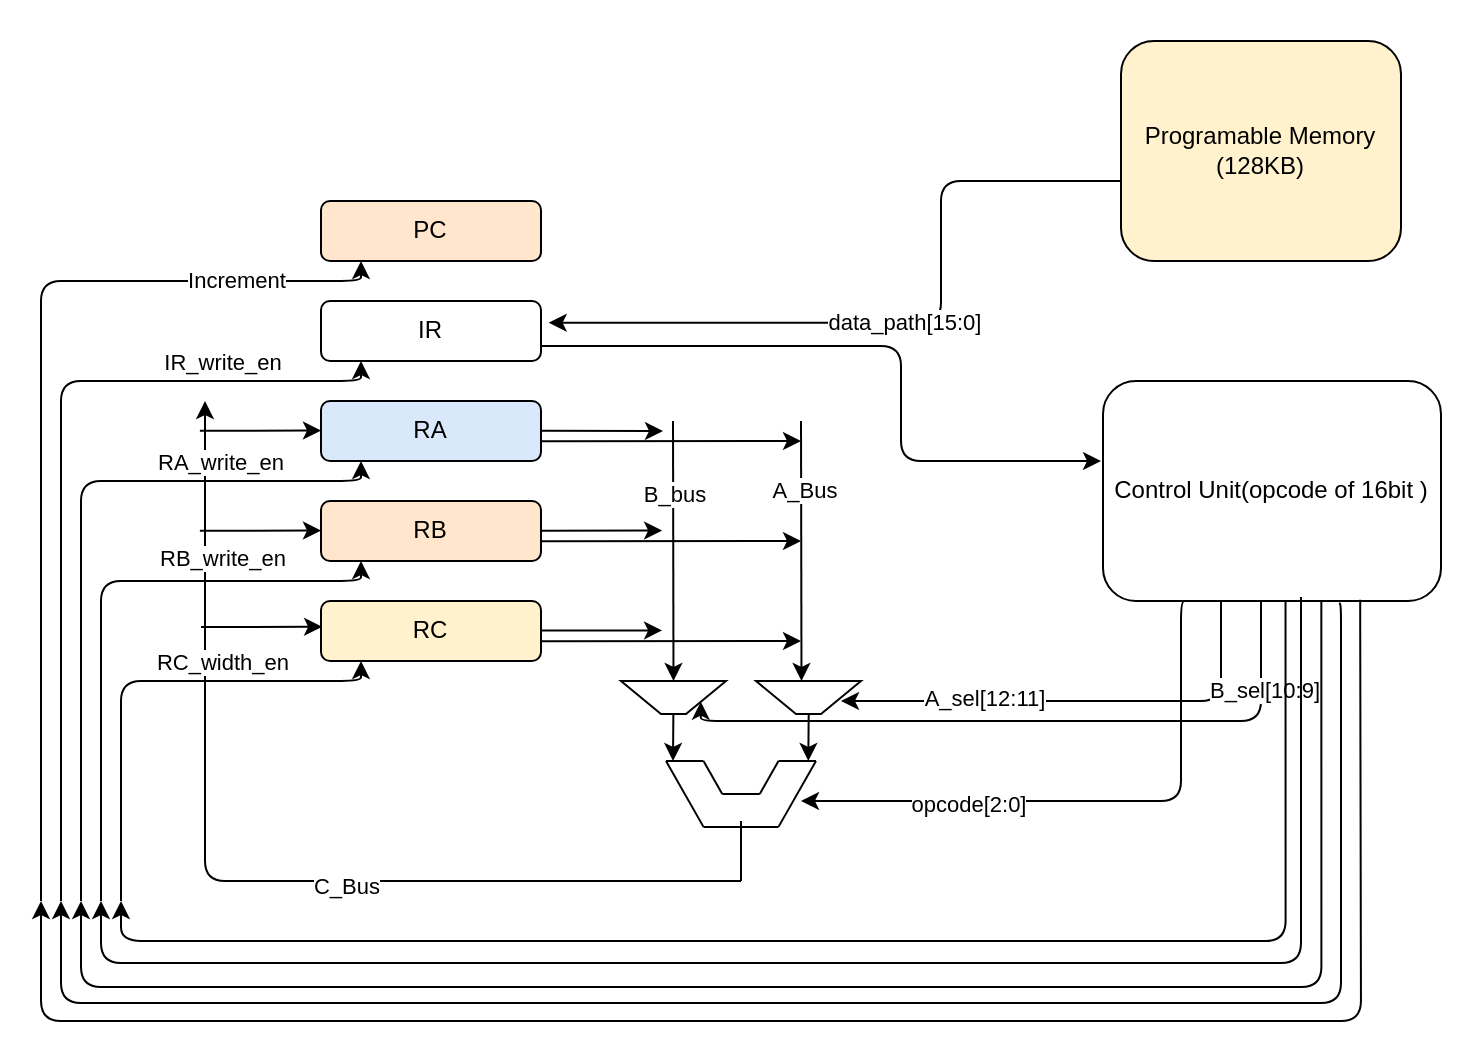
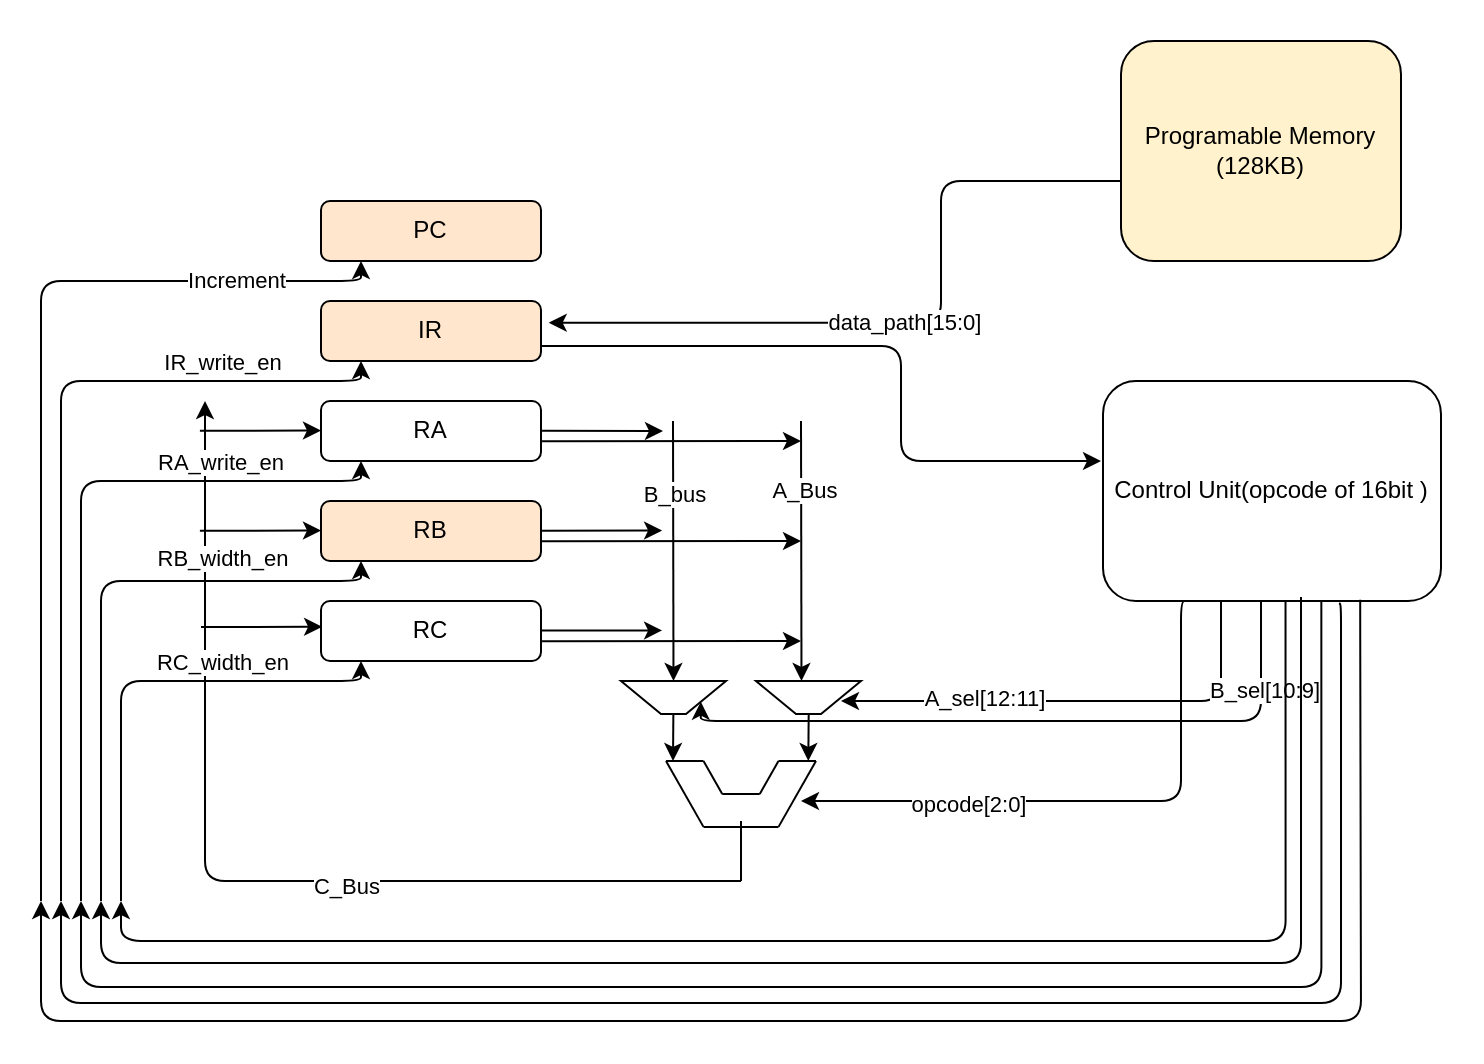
  <mxCell id="0" />
  <mxCell id="1" parent="0" />
  <mxCell id="2" value="PC" style="rounded=1;whiteSpace=wrap;html=1;fillColor=#ffe6cc;" vertex="1" parent="1"><mxGeometry x="160" y="100" width="110" height="30" as="geometry" /></mxCell>
- <mxCell id="3" value="IR" style="rounded=1;whiteSpace=wrap;html=1;" vertex="1" parent="1"><mxGeometry x="160" y="150" width="110" height="30" as="geometry" /></mxCell>
- <mxCell id="4" value="RA" style="rounded=1;whiteSpace=wrap;html=1;fillColor=#dae8fc;" vertex="1" parent="1"><mxGeometry x="160" y="200" width="110" height="30" as="geometry" /></mxCell>
+ <mxCell id="3" value="IR" style="rounded=1;whiteSpace=wrap;html=1;fillColor=#ffe6cc;" vertex="1" parent="1"><mxGeometry x="160" y="150" width="110" height="30" as="geometry" /></mxCell>
+ <mxCell id="4" value="RA" style="rounded=1;whiteSpace=wrap;html=1;" vertex="1" parent="1"><mxGeometry x="160" y="200" width="110" height="30" as="geometry" /></mxCell>
  <mxCell id="5" value="RB" style="rounded=1;whiteSpace=wrap;html=1;fillColor=#ffe6cc;" vertex="1" parent="1"><mxGeometry x="160" y="250" width="110" height="30" as="geometry" /></mxCell>
- <mxCell id="6" value="RC" style="rounded=1;whiteSpace=wrap;html=1;fillColor=#fff2cc;" vertex="1" parent="1"><mxGeometry x="160" y="300" width="110" height="30" as="geometry" /></mxCell>
+ <mxCell id="6" value="RC" style="rounded=1;whiteSpace=wrap;html=1;" vertex="1" parent="1"><mxGeometry x="160" y="300" width="110" height="30" as="geometry" /></mxCell>
  <mxCell id="7" value="" style="group" vertex="1" connectable="0" parent="1"><mxGeometry x="310" y="340" width="120" height="70" as="geometry" /></mxCell>
  <mxCell id="8" value="" style="shape=trapezoid;perimeter=trapezoidPerimeter;whiteSpace=wrap;html=1;fixedSize=1;rotation=-180;" vertex="1" parent="7"><mxGeometry width="52.5" height="16.471" as="geometry" /></mxCell>
  <mxCell id="9" value="" style="shape=trapezoid;perimeter=trapezoidPerimeter;whiteSpace=wrap;html=1;fixedSize=1;rotation=-180;" vertex="1" parent="7"><mxGeometry x="67.5" width="52.5" height="16.471" as="geometry" /></mxCell>
  <mxCell id="10" value="" style="group" vertex="1" connectable="0" parent="7"><mxGeometry x="22.5" y="39.999" width="75" height="32.941" as="geometry" /></mxCell>
  <mxCell id="11" value="" style="endArrow=none;html=1;" edge="1" parent="10"><mxGeometry width="50" height="50" relative="1" as="geometry"><mxPoint x="56.25" y="32.941" as="sourcePoint" /><mxPoint x="75" as="targetPoint" /></mxGeometry></mxCell>
  <mxCell id="12" value="" style="endArrow=none;html=1;" edge="1" parent="10"><mxGeometry width="50" height="50" relative="1" as="geometry"><mxPoint x="56.25" y="32.941" as="sourcePoint" /><mxPoint x="18.75" y="32.941" as="targetPoint" /></mxGeometry></mxCell>
  <mxCell id="13" value="" style="endArrow=none;html=1;" edge="1" parent="10"><mxGeometry width="50" height="50" relative="1" as="geometry"><mxPoint x="18.75" y="32.941" as="sourcePoint" /><mxPoint as="targetPoint" /></mxGeometry></mxCell>
  <mxCell id="14" value="" style="endArrow=none;html=1;" edge="1" parent="10"><mxGeometry width="50" height="50" relative="1" as="geometry"><mxPoint x="56.25" as="sourcePoint" /><mxPoint x="75" as="targetPoint" /></mxGeometry></mxCell>
  <mxCell id="15" value="" style="endArrow=none;html=1;" edge="1" parent="10"><mxGeometry width="50" height="50" relative="1" as="geometry"><mxPoint as="sourcePoint" /><mxPoint x="18.75" as="targetPoint" /></mxGeometry></mxCell>
  <mxCell id="16" value="" style="endArrow=none;html=1;" edge="1" parent="10"><mxGeometry width="50" height="50" relative="1" as="geometry"><mxPoint x="18.75" as="sourcePoint" /><mxPoint x="28.125" y="16.471" as="targetPoint" /></mxGeometry></mxCell>
  <mxCell id="17" value="" style="endArrow=none;html=1;" edge="1" parent="10"><mxGeometry width="50" height="50" relative="1" as="geometry"><mxPoint x="46.875" y="16.471" as="sourcePoint" /><mxPoint x="56.25" as="targetPoint" /></mxGeometry></mxCell>
  <mxCell id="18" value="" style="endArrow=none;html=1;" edge="1" parent="10"><mxGeometry width="50" height="50" relative="1" as="geometry"><mxPoint x="28.125" y="16.471" as="sourcePoint" /><mxPoint x="46.875" y="16.471" as="targetPoint" /></mxGeometry></mxCell>
  <mxCell id="19" value="" style="endArrow=classic;html=1;" edge="1" parent="7"><mxGeometry width="50" height="50" relative="1" as="geometry"><mxPoint x="26.18" y="16.47" as="sourcePoint" /><mxPoint x="26" y="40" as="targetPoint" /></mxGeometry></mxCell>
  <mxCell id="20" value="" style="endArrow=classic;html=1;" edge="1" parent="7"><mxGeometry width="50" height="50" relative="1" as="geometry"><mxPoint x="93.84" y="16.47" as="sourcePoint" /><mxPoint x="93.66" y="40" as="targetPoint" /></mxGeometry></mxCell>
  <mxCell id="21" value="" style="edgeStyle=segmentEdgeStyle;endArrow=classic;html=1;jumpSize=0;" edge="1" parent="1"><mxGeometry width="50" height="50" relative="1" as="geometry"><mxPoint x="370" y="440" as="sourcePoint" /><mxPoint x="102" y="200" as="targetPoint" /></mxGeometry></mxCell>
  <mxCell id="22" value="C_Bus" style="edgeLabel;html=1;align=center;verticalAlign=middle;resizable=0;points=[];" vertex="1" connectable="0" parent="21"><mxGeometry x="-0.221" y="2" relative="1" as="geometry"><mxPoint as="offset" /></mxGeometry></mxCell>
  <mxCell id="23" value="" style="endArrow=none;html=1;strokeWidth=1;" edge="1" parent="1"><mxGeometry width="50" height="50" relative="1" as="geometry"><mxPoint x="370" y="440" as="sourcePoint" /><mxPoint x="370" y="410" as="targetPoint" /></mxGeometry></mxCell>
  <mxCell id="24" value="" style="endArrow=classic;html=1;strokeWidth=1;entryX=0.005;entryY=0.43;entryDx=0;entryDy=0;entryPerimeter=0;" edge="1" parent="1" target="6"><mxGeometry width="50" height="50" relative="1" as="geometry"><mxPoint x="100" y="313" as="sourcePoint" /><mxPoint x="160" y="290" as="targetPoint" /></mxGeometry></mxCell>
  <mxCell id="25" value="" style="endArrow=classic;html=1;strokeWidth=1;entryX=0.005;entryY=0.43;entryDx=0;entryDy=0;entryPerimeter=0;" edge="1" parent="1"><mxGeometry width="50" height="50" relative="1" as="geometry"><mxPoint x="99.45" y="264.86" as="sourcePoint" /><mxPoint x="160" y="264.76" as="targetPoint" /></mxGeometry></mxCell>
  <mxCell id="26" value="" style="endArrow=classic;html=1;strokeWidth=1;entryX=0.005;entryY=0.43;entryDx=0;entryDy=0;entryPerimeter=0;" edge="1" parent="1"><mxGeometry width="50" height="50" relative="1" as="geometry"><mxPoint x="99.45" y="214.86" as="sourcePoint" /><mxPoint x="160" y="214.76" as="targetPoint" /></mxGeometry></mxCell>
  <mxCell id="27" value="" style="endArrow=classic;html=1;strokeWidth=1;entryX=0.5;entryY=1;entryDx=0;entryDy=0;" edge="1" parent="1" target="8"><mxGeometry width="50" height="50" relative="1" as="geometry"><mxPoint x="336" y="210" as="sourcePoint" /><mxPoint x="360" y="150" as="targetPoint" /></mxGeometry></mxCell>
  <mxCell id="28" value="B_bus" style="edgeLabel;html=1;align=center;verticalAlign=middle;resizable=0;points=[];" vertex="1" connectable="0" parent="27"><mxGeometry x="-0.431" relative="1" as="geometry"><mxPoint as="offset" /></mxGeometry></mxCell>
  <mxCell id="29" value="" style="endArrow=classic;html=1;strokeWidth=1;entryX=0.5;entryY=1;entryDx=0;entryDy=0;" edge="1" parent="1"><mxGeometry width="50" height="50" relative="1" as="geometry"><mxPoint x="400" y="210" as="sourcePoint" /><mxPoint x="400.25" y="340" as="targetPoint" /></mxGeometry></mxCell>
  <mxCell id="30" value="A_Bus" style="edgeLabel;html=1;align=center;verticalAlign=middle;resizable=0;points=[];" vertex="1" connectable="0" parent="29"><mxGeometry x="-0.462" y="1" relative="1" as="geometry"><mxPoint as="offset" /></mxGeometry></mxCell>
  <mxCell id="31" value="" style="endArrow=classic;html=1;strokeWidth=1;" edge="1" parent="1"><mxGeometry width="50" height="50" relative="1" as="geometry"><mxPoint x="270" y="214.86" as="sourcePoint" /><mxPoint x="331" y="215" as="targetPoint" /></mxGeometry></mxCell>
  <mxCell id="32" value="" style="endArrow=classic;html=1;strokeWidth=1;entryX=0.005;entryY=0.43;entryDx=0;entryDy=0;entryPerimeter=0;" edge="1" parent="1"><mxGeometry width="50" height="50" relative="1" as="geometry"><mxPoint x="270" y="264.86" as="sourcePoint" /><mxPoint x="330.55" y="264.76" as="targetPoint" /></mxGeometry></mxCell>
  <mxCell id="33" value="" style="endArrow=classic;html=1;strokeWidth=1;entryX=0.005;entryY=0.43;entryDx=0;entryDy=0;entryPerimeter=0;" edge="1" parent="1"><mxGeometry width="50" height="50" relative="1" as="geometry"><mxPoint x="270" y="314.81" as="sourcePoint" /><mxPoint x="330.55" y="314.71" as="targetPoint" /></mxGeometry></mxCell>
  <mxCell id="34" value="" style="endArrow=classic;html=1;strokeWidth=1;" edge="1" parent="1"><mxGeometry width="50" height="50" relative="1" as="geometry"><mxPoint x="270" y="220.1" as="sourcePoint" /><mxPoint x="400" y="220" as="targetPoint" /></mxGeometry></mxCell>
  <mxCell id="35" value="" style="endArrow=classic;html=1;strokeWidth=1;" edge="1" parent="1"><mxGeometry width="50" height="50" relative="1" as="geometry"><mxPoint x="270" y="270.1" as="sourcePoint" /><mxPoint x="400" y="270" as="targetPoint" /></mxGeometry></mxCell>
  <mxCell id="36" value="" style="endArrow=classic;html=1;strokeWidth=1;" edge="1" parent="1"><mxGeometry width="50" height="50" relative="1" as="geometry"><mxPoint x="270" y="320.1" as="sourcePoint" /><mxPoint x="400" y="320" as="targetPoint" /></mxGeometry></mxCell>
  <mxCell id="37" value="Programable Memory (128KB)" style="rounded=1;whiteSpace=wrap;html=1;strokeWidth=1;fillColor=#fff2cc;" vertex="1" parent="1"><mxGeometry x="560" y="20" width="140" height="110" as="geometry" /></mxCell>
  <mxCell id="38" value="data_path[15:0]" style="edgeStyle=elbowEdgeStyle;elbow=horizontal;endArrow=classic;html=1;strokeWidth=1;entryX=1.035;entryY=0.362;entryDx=0;entryDy=0;entryPerimeter=0;exitX=1;exitY=0.5;exitDx=0;exitDy=0;" edge="1" parent="1" target="3"><mxGeometry width="50" height="50" relative="1" as="geometry"><mxPoint x="560" y="90" as="sourcePoint" /><mxPoint x="270.28" y="165.64" as="targetPoint" /><Array as="points"><mxPoint x="470" y="130" /></Array></mxGeometry></mxCell>
  <mxCell id="39" value="Control Unit(opcode of 16bit )" style="rounded=1;whiteSpace=wrap;html=1;strokeWidth=1;" vertex="1" parent="1"><mxGeometry x="551" y="190" width="169" height="110" as="geometry" /></mxCell>
  <mxCell id="40" value="" style="edgeStyle=elbowEdgeStyle;elbow=horizontal;endArrow=classic;html=1;strokeWidth=1;exitX=1;exitY=0.75;exitDx=0;exitDy=0;" edge="1" parent="1" source="3"><mxGeometry width="50" height="50" relative="1" as="geometry"><mxPoint x="500" y="280" as="sourcePoint" /><mxPoint x="550" y="230" as="targetPoint" /><Array as="points"><mxPoint x="450" y="180" /><mxPoint x="470" y="180" /><mxPoint x="300" y="165" /><mxPoint x="280" y="170" /><mxPoint x="470" y="230" /></Array></mxGeometry></mxCell>
  <mxCell id="41" value="" style="edgeStyle=segmentEdgeStyle;endArrow=classic;html=1;strokeWidth=1;exitX=0.25;exitY=1;exitDx=0;exitDy=0;" edge="1" parent="1" source="39"><mxGeometry width="50" height="50" relative="1" as="geometry"><mxPoint x="590" y="300" as="sourcePoint" /><mxPoint x="400" y="400" as="targetPoint" /><Array as="points"><mxPoint x="590" y="300" /><mxPoint x="590" y="400" /></Array></mxGeometry></mxCell>
  <mxCell id="42" value="opcode[2:0]" style="edgeLabel;html=1;align=center;verticalAlign=middle;resizable=0;points=[];" vertex="1" connectable="0" parent="41"><mxGeometry x="0.434" y="1" relative="1" as="geometry"><mxPoint as="offset" /></mxGeometry></mxCell>
  <mxCell id="43" value="" style="edgeStyle=segmentEdgeStyle;endArrow=classic;html=1;strokeWidth=1;" edge="1" parent="1"><mxGeometry width="50" height="50" relative="1" as="geometry"><mxPoint x="610" y="300" as="sourcePoint" /><mxPoint x="420" y="350" as="targetPoint" /><Array as="points"><mxPoint x="610" y="350" /></Array></mxGeometry></mxCell>
  <mxCell id="44" value="A_sel[12:11]" style="edgeLabel;html=1;align=center;verticalAlign=middle;resizable=0;points=[];" vertex="1" connectable="0" parent="43"><mxGeometry x="0.41" y="-2" relative="1" as="geometry"><mxPoint as="offset" /></mxGeometry></mxCell>
  <mxCell id="45" value="" style="edgeStyle=elbowEdgeStyle;elbow=vertical;endArrow=classic;html=1;strokeWidth=1;entryX=0;entryY=0.25;entryDx=0;entryDy=0;" edge="1" parent="1" target="8"><mxGeometry width="50" height="50" relative="1" as="geometry"><mxPoint x="630" y="300" as="sourcePoint" /><mxPoint x="370" y="360" as="targetPoint" /><Array as="points"><mxPoint x="500" y="360" /></Array></mxGeometry></mxCell>
  <mxCell id="46" value="B_sel[10:9]" style="edgeLabel;html=1;align=center;verticalAlign=middle;resizable=0;points=[];" vertex="1" connectable="0" parent="45"><mxGeometry x="-0.751" y="1" relative="1" as="geometry"><mxPoint as="offset" /></mxGeometry></mxCell>
  <mxCell id="47" value="" style="edgeStyle=elbowEdgeStyle;elbow=vertical;endArrow=classic;html=1;strokeWidth=1;" edge="1" parent="1"><mxGeometry width="50" height="50" relative="1" as="geometry"><mxPoint x="20" y="450" as="sourcePoint" /><mxPoint x="180" y="130" as="targetPoint" /><Array as="points"><mxPoint x="100" y="140" /></Array></mxGeometry></mxCell>
  <mxCell id="48" value="Increment" style="edgeLabel;html=1;align=center;verticalAlign=middle;resizable=0;points=[];" vertex="1" connectable="0" parent="47"><mxGeometry x="0.694" y="1" relative="1" as="geometry"><mxPoint as="offset" /></mxGeometry></mxCell>
  <mxCell id="49" value="" style="edgeStyle=elbowEdgeStyle;elbow=vertical;endArrow=classic;html=1;strokeWidth=1;" edge="1" parent="1"><mxGeometry width="50" height="50" relative="1" as="geometry"><mxPoint x="30" y="450" as="sourcePoint" /><mxPoint x="180" y="180" as="targetPoint" /><Array as="points"><mxPoint x="100" y="190" /></Array></mxGeometry></mxCell>
  <mxCell id="50" value="IR_write_en" style="edgeLabel;html=1;align=center;verticalAlign=middle;resizable=0;points=[];" vertex="1" connectable="0" parent="49"><mxGeometry x="0.556" y="-3" relative="1" as="geometry"><mxPoint x="13.33" y="-13" as="offset" /></mxGeometry></mxCell>
  <mxCell id="51" value="" style="edgeStyle=elbowEdgeStyle;elbow=vertical;endArrow=classic;html=1;strokeWidth=1;" edge="1" parent="1"><mxGeometry width="50" height="50" relative="1" as="geometry"><mxPoint x="40" y="450" as="sourcePoint" /><mxPoint x="180" y="230" as="targetPoint" /><Array as="points"><mxPoint x="100" y="240" /></Array></mxGeometry></mxCell>
  <mxCell id="52" value="RA_write_en" style="edgeLabel;html=1;align=center;verticalAlign=middle;resizable=0;points=[];" vertex="1" connectable="0" parent="51"><mxGeometry x="0.38" y="2" relative="1" as="geometry"><mxPoint x="31.67" y="-8" as="offset" /></mxGeometry></mxCell>
  <mxCell id="53" value="" style="edgeStyle=elbowEdgeStyle;elbow=vertical;endArrow=classic;html=1;strokeWidth=1;" edge="1" parent="1"><mxGeometry width="50" height="50" relative="1" as="geometry"><mxPoint x="50" y="450" as="sourcePoint" /><mxPoint x="180" y="280" as="targetPoint" /><Array as="points"><mxPoint x="100" y="290" /></Array></mxGeometry></mxCell>
  <mxCell id="54" value="" style="edgeStyle=elbowEdgeStyle;elbow=vertical;endArrow=classic;html=1;strokeWidth=1;" edge="1" parent="1"><mxGeometry width="50" height="50" relative="1" as="geometry"><mxPoint x="60" y="450" as="sourcePoint" /><mxPoint x="180" y="330" as="targetPoint" /><Array as="points"><mxPoint x="100" y="340" /></Array></mxGeometry></mxCell>
  <mxCell id="55" value="" style="edgeStyle=segmentEdgeStyle;endArrow=classic;html=1;strokeWidth=1;exitX=0.54;exitY=0.995;exitDx=0;exitDy=0;exitPerimeter=0;" edge="1" parent="1" source="39"><mxGeometry width="50" height="50" relative="1" as="geometry"><mxPoint x="660" y="300" as="sourcePoint" /><mxPoint x="60" y="450" as="targetPoint" /><Array as="points"><mxPoint x="642" y="470" /><mxPoint x="60" y="470" /></Array></mxGeometry></mxCell>
  <mxCell id="56" value="" style="edgeStyle=segmentEdgeStyle;endArrow=classic;html=1;strokeWidth=1;" edge="1" parent="1"><mxGeometry width="50" height="50" relative="1" as="geometry"><mxPoint x="650" y="298" as="sourcePoint" /><mxPoint x="50" y="450" as="targetPoint" /><Array as="points"><mxPoint x="650" y="298" /><mxPoint x="650" y="481" /><mxPoint x="50" y="481" /></Array></mxGeometry></mxCell>
  <mxCell id="57" value="" style="edgeStyle=segmentEdgeStyle;endArrow=classic;html=1;strokeWidth=1;exitX=0.646;exitY=0.998;exitDx=0;exitDy=0;exitPerimeter=0;" edge="1" parent="1" source="39"><mxGeometry width="50" height="50" relative="1" as="geometry"><mxPoint x="660" y="310" as="sourcePoint" /><mxPoint x="40" y="450" as="targetPoint" /><Array as="points"><mxPoint x="660" y="493" /><mxPoint x="40" y="493" /></Array></mxGeometry></mxCell>
  <mxCell id="58" value="" style="edgeStyle=segmentEdgeStyle;endArrow=classic;html=1;strokeWidth=1;exitX=0.698;exitY=1.012;exitDx=0;exitDy=0;exitPerimeter=0;" edge="1" parent="1" source="39"><mxGeometry width="50" height="50" relative="1" as="geometry"><mxPoint x="670.343" y="310" as="sourcePoint" /><mxPoint x="30" y="450" as="targetPoint" /><Array as="points"><mxPoint x="670" y="301" /><mxPoint x="670" y="501" /><mxPoint x="30" y="501" /></Array></mxGeometry></mxCell>
  <mxCell id="59" value="" style="edgeStyle=segmentEdgeStyle;endArrow=classic;html=1;strokeWidth=1;exitX=0.761;exitY=0.994;exitDx=0;exitDy=0;exitPerimeter=0;" edge="1" parent="1" source="39"><mxGeometry width="50" height="50" relative="1" as="geometry"><mxPoint x="680" y="310" as="sourcePoint" /><mxPoint x="20" y="450" as="targetPoint" /><Array as="points"><mxPoint x="680" y="310" /><mxPoint x="680" y="310" /><mxPoint x="680" y="510" /><mxPoint x="20" y="510" /></Array></mxGeometry></mxCell>
- <mxCell id="60" value="RB_write_en" style="edgeLabel;html=1;align=center;verticalAlign=middle;resizable=0;points=[];" vertex="1" connectable="0" parent="1"><mxGeometry x="130.003" y="220" as="geometry"><mxPoint x="-20" y="58" as="offset" /></mxGeometry></mxCell>
+ <mxCell id="60" value="RB_width_en" style="edgeLabel;html=1;align=center;verticalAlign=middle;resizable=0;points=[];" vertex="1" connectable="0" parent="1"><mxGeometry x="130.003" y="220" as="geometry"><mxPoint x="-20" y="58" as="offset" /></mxGeometry></mxCell>
  <mxCell id="61" value="RC_width_en" style="edgeLabel;html=1;align=center;verticalAlign=middle;resizable=0;points=[];" vertex="1" connectable="0" parent="1"><mxGeometry x="110.003" y="330" as="geometry" /></mxCell>
